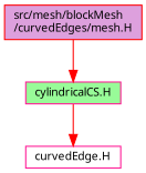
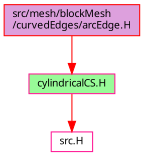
  digraph {
    fontname="Noto Sans"
    node [color=deeppink fontname="Noto Sans" fontsize=10 shape=record style=filled]
    edge [color=red fontname="Noto Sans" fontsize=10 labelfontname=Helvetica labelfontsize=10 style=solid]
-   n1 [color=red fillcolor=plum fontcolor=black height=0.2 label="src/mesh/blockMesh\l/curvedEdges/mesh.H" width=0.4]
+   n1 [color=red fillcolor=plum fontcolor=black height=0.2 label="src/mesh/blockMesh\l/curvedEdges/arcEdge.H" width=0.4]
    n2 [fillcolor=palegreen height=0.2 label="cylindricalCS.H" width=0.4]
-   n3 [fillcolor=white height=0.2 label="curvedEdge.H" width=0.4]
+   n3 [fillcolor=white height=0.2 label="src.H" width=0.4]
    n1 -> n2
    n2 -> n3
  }
